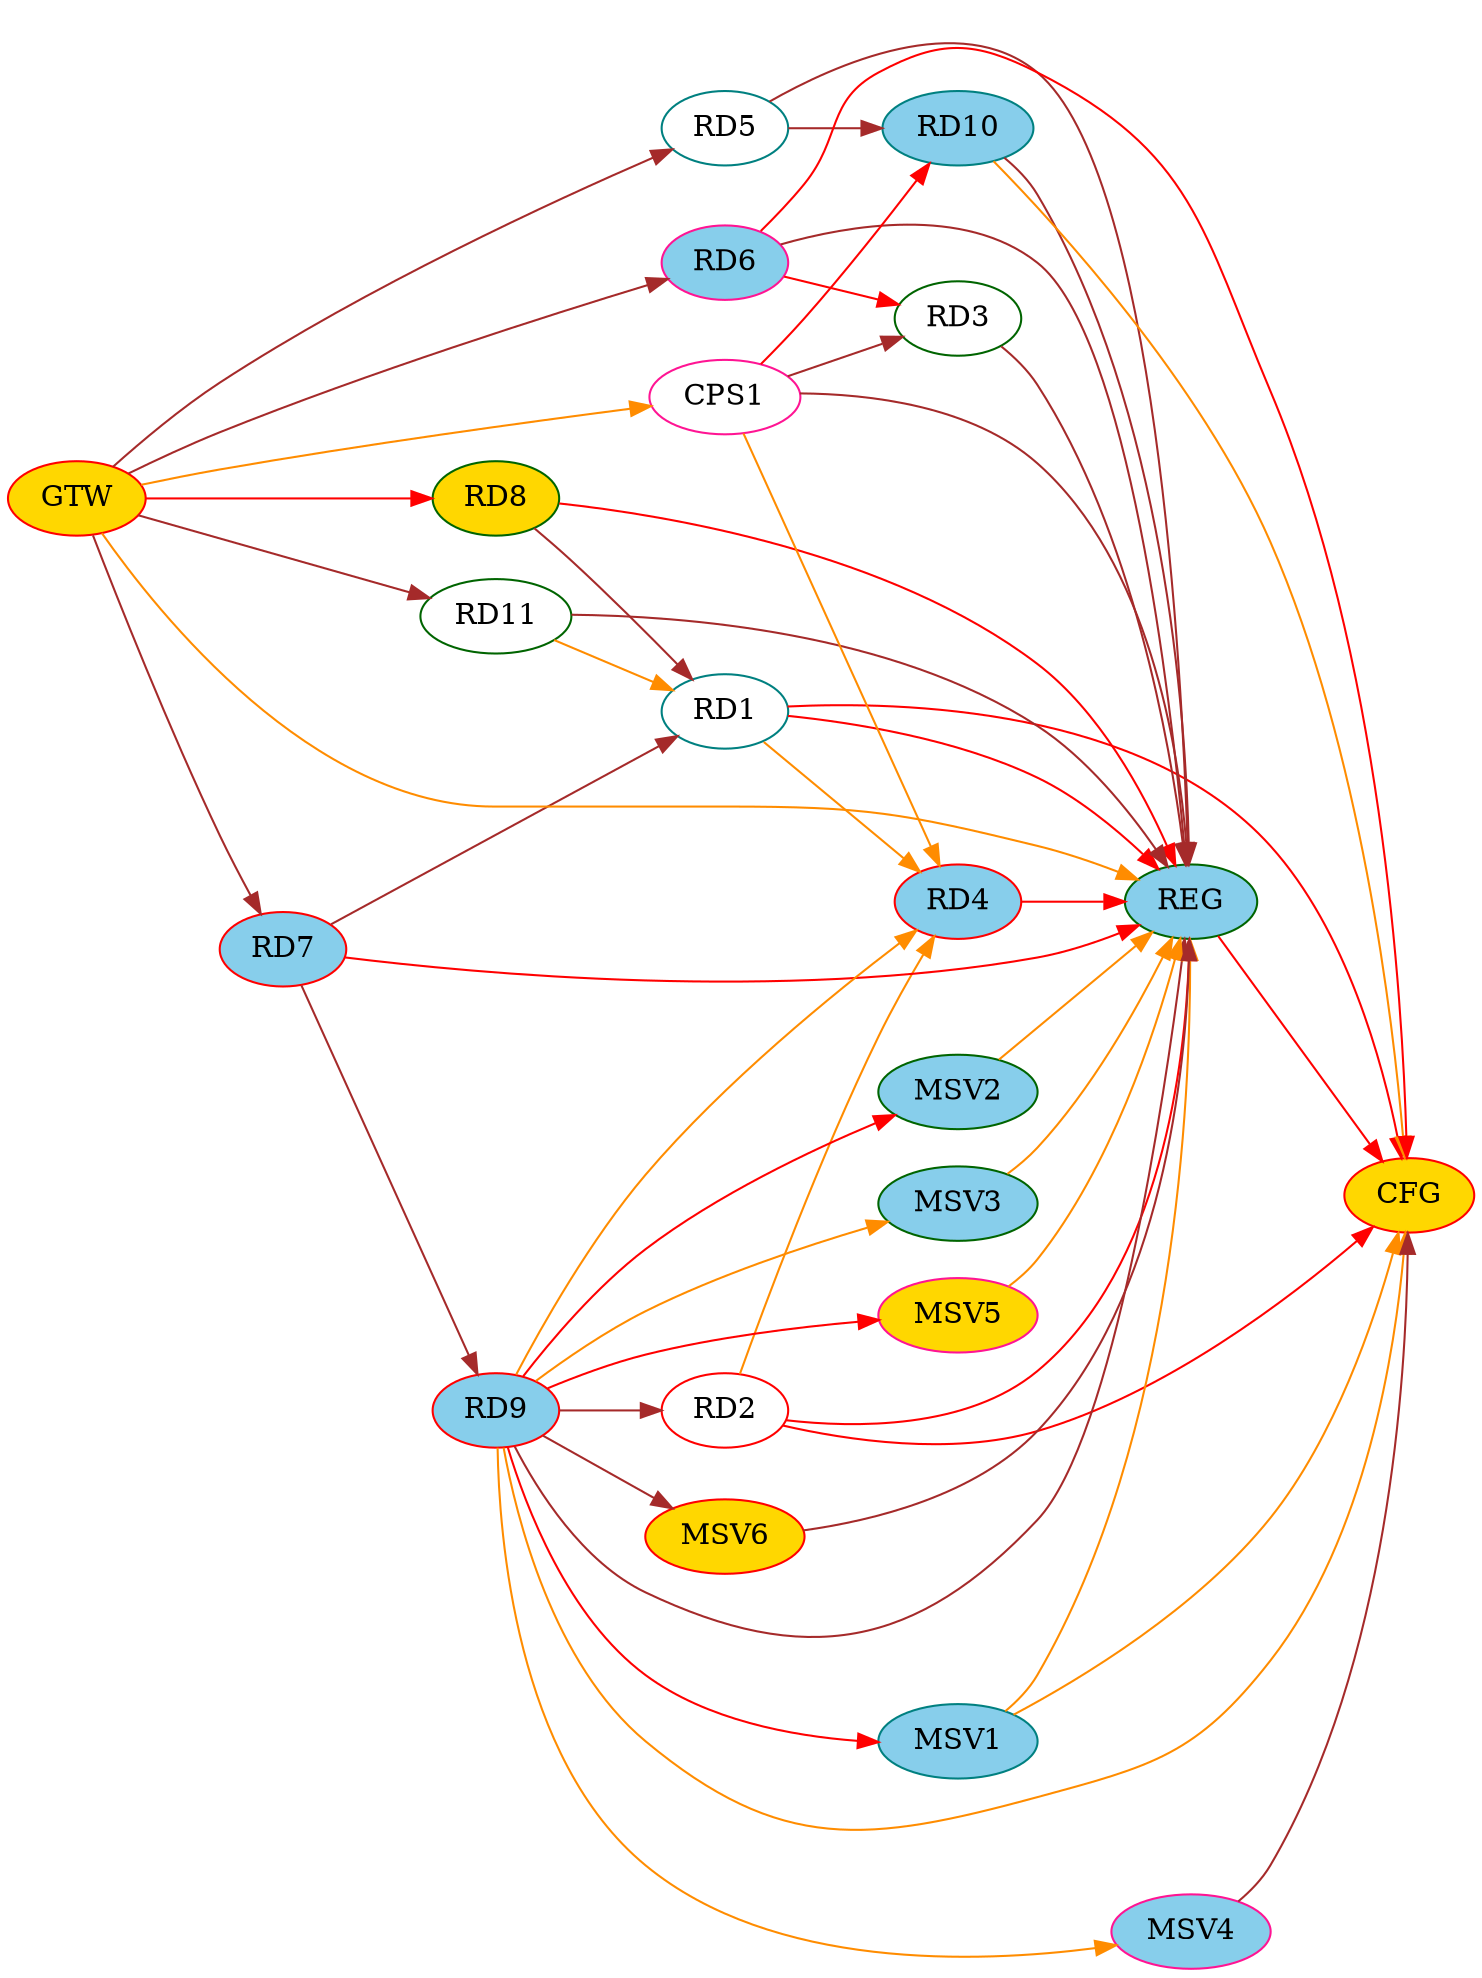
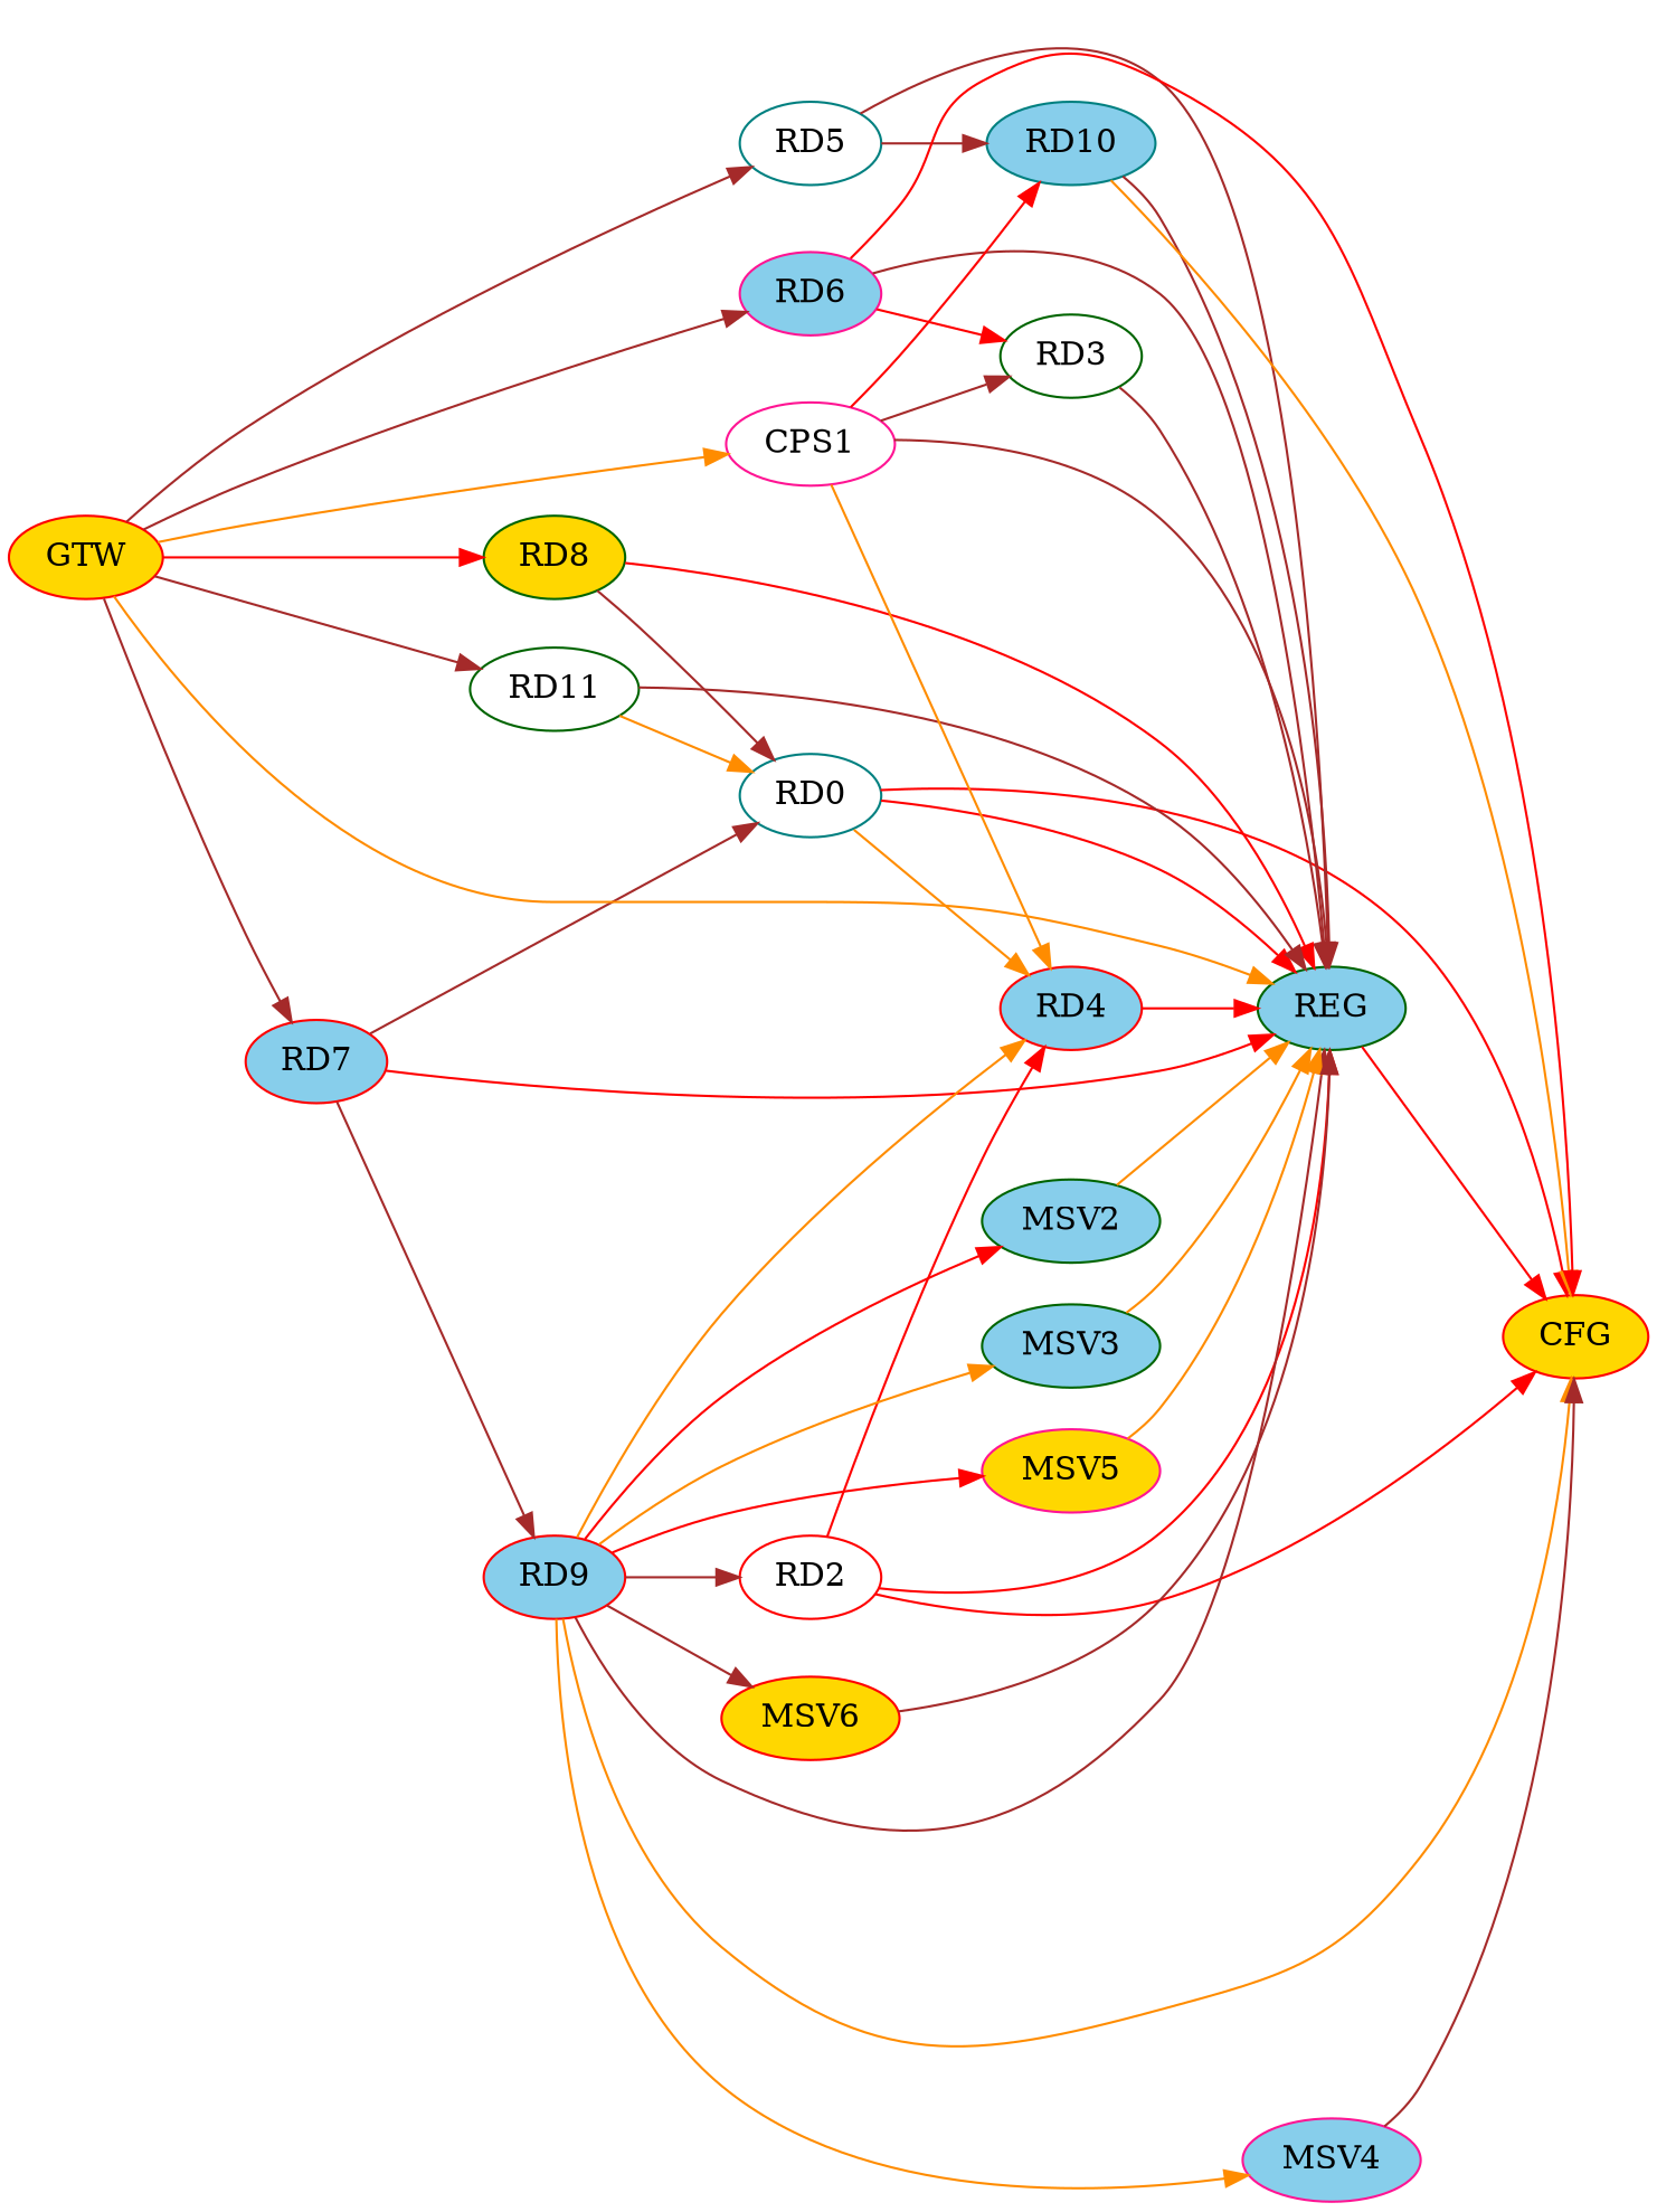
  strict digraph {
    rankdir=LR
    node [color=red fillcolor=skyblue style=filled]
    edge [color=brown]
-   n1 [color=teal fillcolor=white label=RD1]
+   n1 [color=teal fillcolor=white label=RD0]
    n2 [label=RD4]
    n3 [color=darkgreen label=REG]
    n4 [fillcolor=gold label=CFG]
    n5 [fillcolor=white label=RD2]
    n6 [color=darkgreen fillcolor=white label=RD3]
    n7 [color=teal fillcolor=white label=RD5]
    n8 [color=teal label=RD10]
    n9 [color=deeppink label=RD6]
    n10 [label=RD7]
    n11 [label=RD9]
-   n12 [color=teal label=MSV1]
    n13 [color=darkgreen label=MSV2]
    n14 [color=darkgreen label=MSV3]
    n15 [color=deeppink label=MSV4]
    n16 [color=deeppink fillcolor=gold label=MSV5]
    n17 [fillcolor=gold label=MSV6]
    n18 [color=darkgreen fillcolor=gold label=RD8]
    n19 [color=darkgreen fillcolor=white label=RD11]
    n20 [color=deeppink fillcolor=white label=CPS1]
    n21 [fillcolor=gold label=GTW]
    n1 -> n2 [color=darkorange]
    n1 -> n3 [color=red]
    n1 -> n4 [color=red]
    n2 -> n3 [color=red]
    n3 -> n4 [color=red]
-   n5 -> n2 [color=darkorange]
+   n5 -> n2 [color=red]
    n5 -> n3 [color=red]
    n5 -> n4 [color=red]
    n6 -> n3
    n7 -> n3
    n7 -> n8
    n8 -> n3
    n8 -> n4 [color=darkorange]
    n9 -> n3
    n9 -> n4 [color=red]
    n9 -> n6 [color=red]
    n10 -> n1
    n10 -> n3 [color=red]
    n10 -> n11
    n11 -> n2 [color=darkorange]
    n11 -> n3
    n11 -> n4 [color=darkorange]
    n11 -> n5
-   n11 -> n12 [color=red]
    n11 -> n13 [color=red]
    n11 -> n14 [color=darkorange]
    n11 -> n15 [color=darkorange]
    n11 -> n16 [color=red]
    n11 -> n17
-   n12 -> n3 [color=darkorange]
-   n12 -> n4 [color=darkorange]
    n13 -> n3 [color=darkorange]
    n14 -> n3 [color=darkorange]
    n15 -> n4
    n16 -> n3 [color=darkorange]
    n17 -> n3
    n18 -> n1
    n18 -> n3 [color=red]
    n19 -> n1 [color=darkorange]
    n19 -> n3
    n20 -> n2 [color=darkorange]
    n20 -> n3
    n20 -> n6
    n20 -> n8 [color=red]
    n21 -> n3 [color=darkorange]
    n21 -> n7
    n21 -> n9
    n21 -> n10
    n21 -> n18 [color=red]
    n21 -> n19
    n21 -> n20 [color=darkorange]
  }
